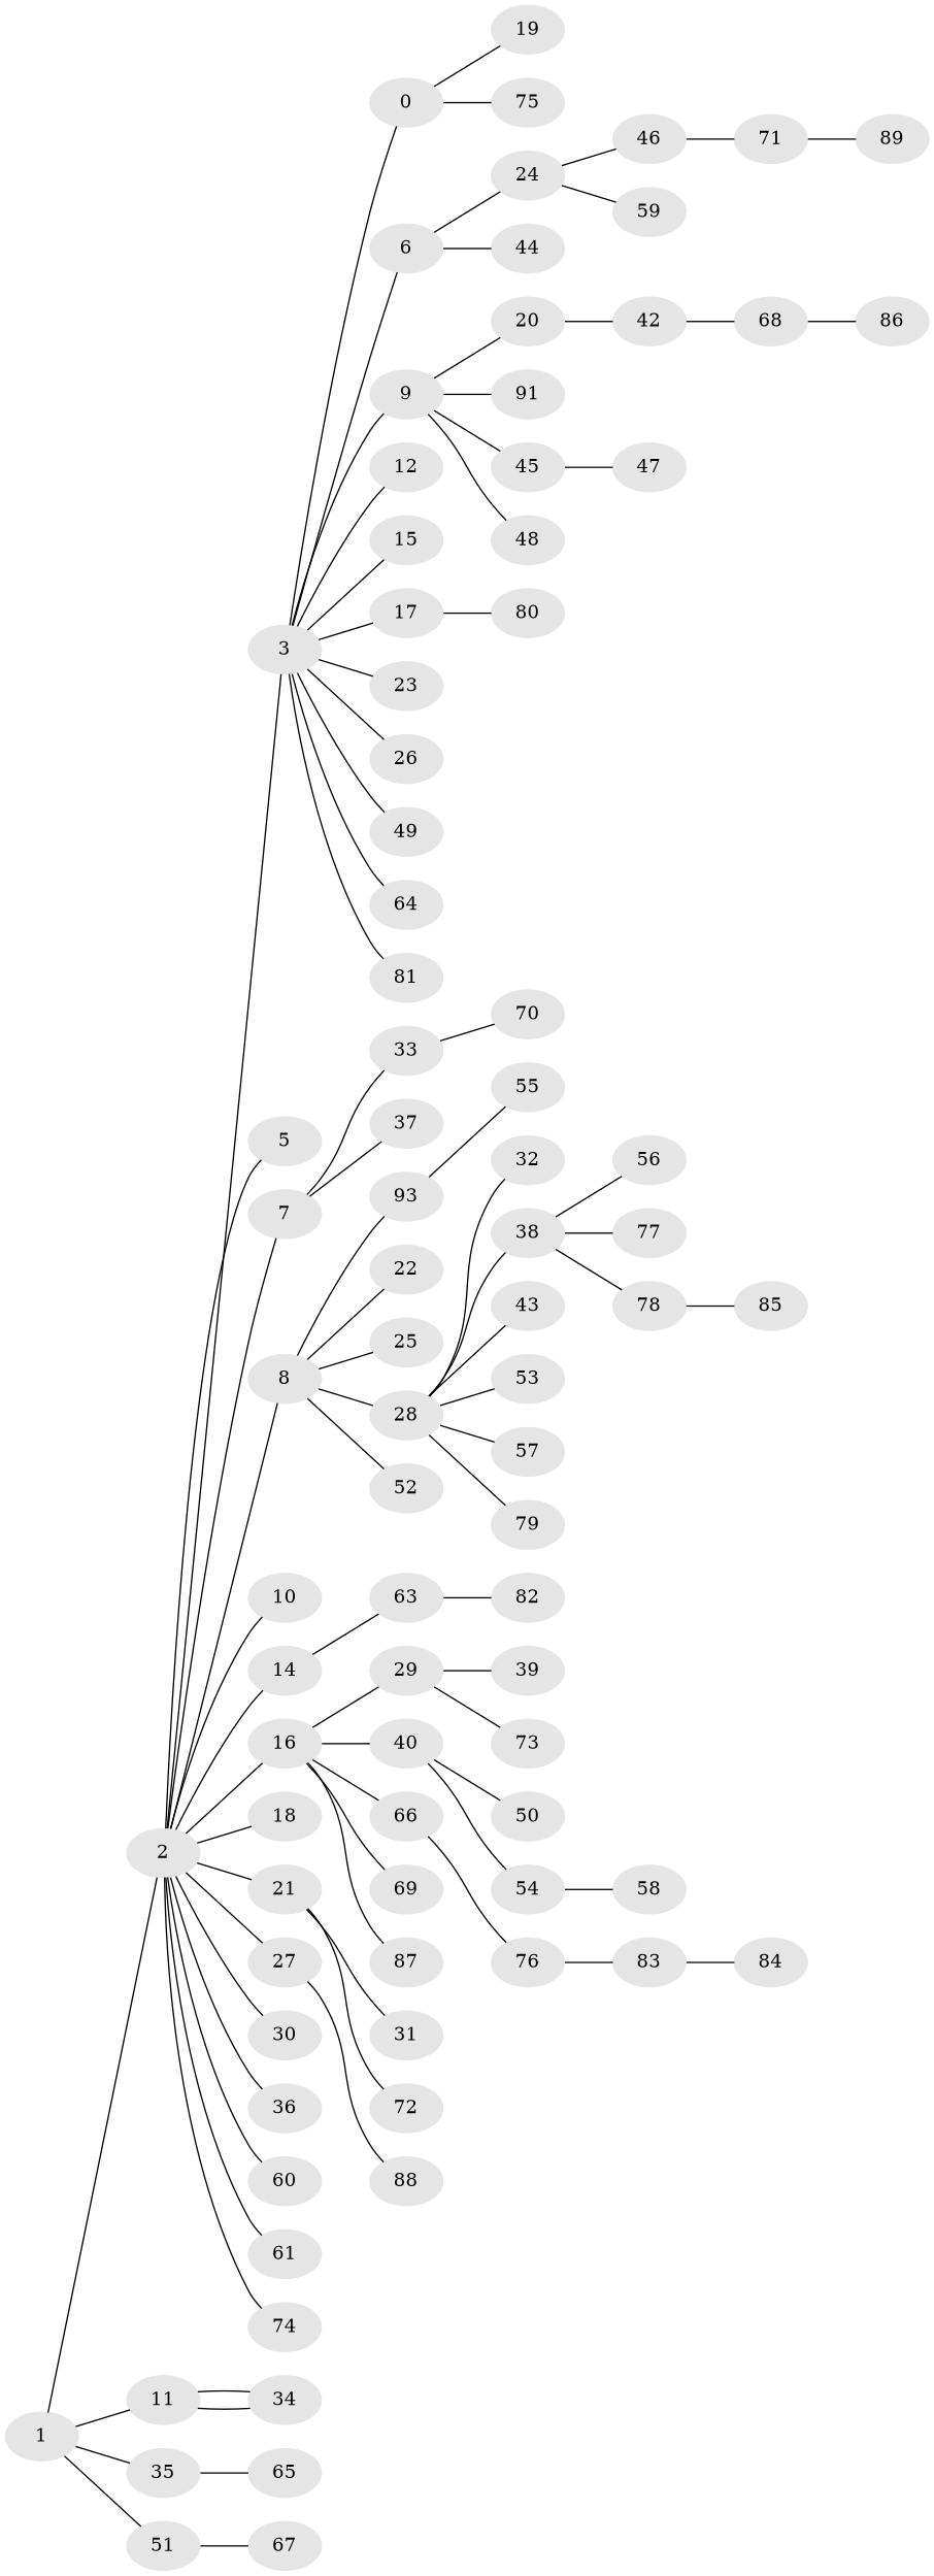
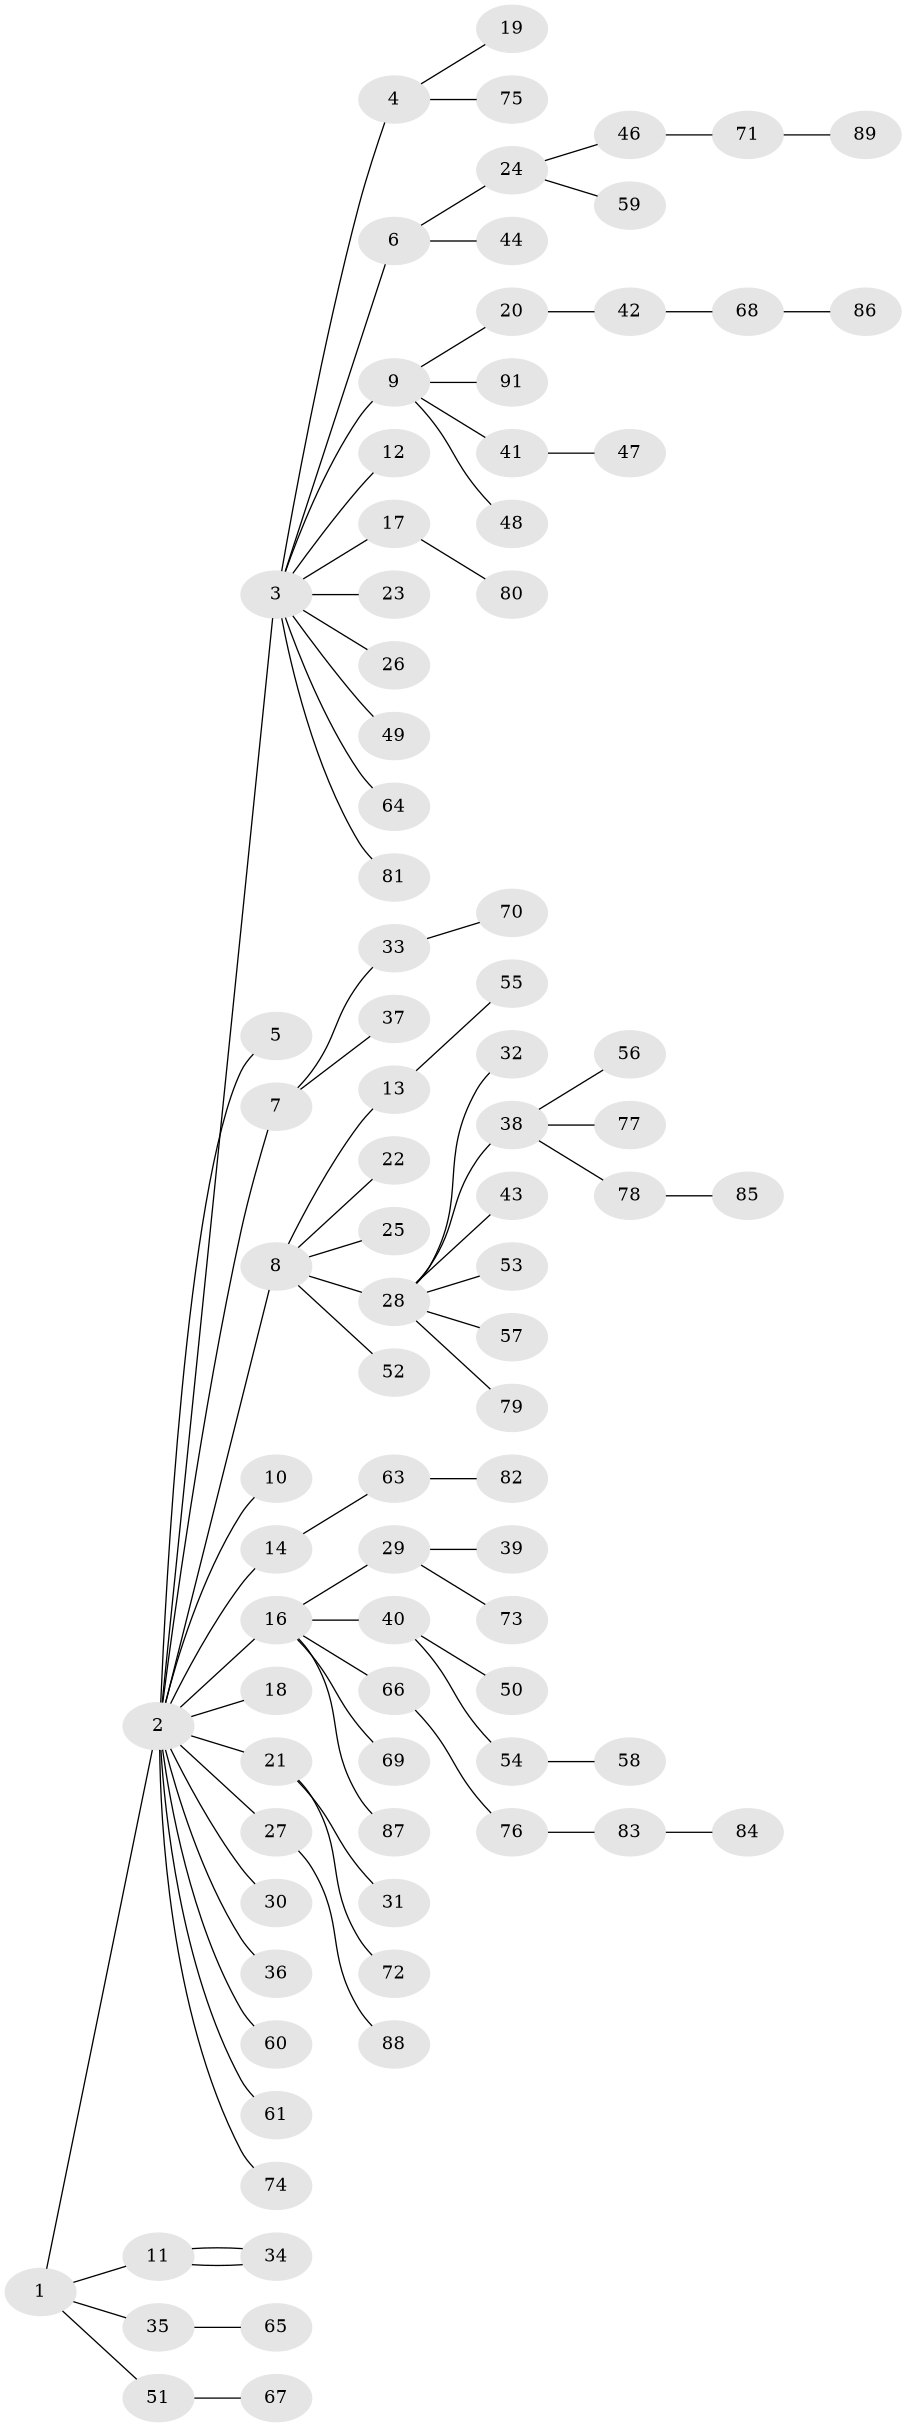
  graph {
    rankdir=LR
    node [color=gray90 style=filled]
    1
    2
    11
    35
    51
    3
    5
    7
    8
    10
    14
    16
    18
    21
    27
    30
    36
    60
    61
    74
    34
    65
    67
-   4 [label=0]
+   4
    6
    9
    12
-   15
    17
    23
    26
    49
    64
    81
    33
    37
-   13 [label=93]
+   13
    22
    25
    28
    52
    63
    29
    40
    66
    69
    87
    31
    72
    88
    19
    75
    24
    44
    20
    n56 [label=91]
-   45
+   45 [label=41]
    48
    80
    46
    59
    70
    55
    32
    38
    43
    53
    57
    79
    42
    47
    82
    39
    73
    50
    54
    76
    68
    71
    56
    77
    78
    85
    58
    86
    89
    83
    84
    1 -- 2
    1 -- 11
    1 -- 35
    1 -- 51
    2 -- 3
    2 -- 5
    2 -- 7
    2 -- 8
    2 -- 10
    2 -- 14
    2 -- 16
    2 -- 18
    2 -- 21
    2 -- 27
    2 -- 30
    2 -- 36
    2 -- 60
    2 -- 61
    2 -- 74
    11 -- 34
    11 -- 34
    35 -- 65
    51 -- 67
    3 -- 4
    3 -- 6
    3 -- 9
    3 -- 12
-   3 -- 15
    3 -- 17
    3 -- 23
    3 -- 26
    3 -- 49
    3 -- 64
    3 -- 81
    7 -- 33
    7 -- 37
    8 -- 13
    8 -- 22
    8 -- 25
    8 -- 28
    8 -- 52
    14 -- 63
    16 -- 29
    16 -- 40
    16 -- 66
    16 -- 69
    16 -- 87
    21 -- 31
    21 -- 72
    27 -- 88
    4 -- 19
    4 -- 75
    6 -- 24
    6 -- 44
    9 -- 20
    9 -- n56
    9 -- 45
    9 -- 48
    17 -- 80
    33 -- 70
    13 -- 55
    28 -- 32
    28 -- 38
    28 -- 43
    28 -- 53
    28 -- 57
    28 -- 79
    63 -- 82
    29 -- 39
    29 -- 73
    40 -- 50
    40 -- 54
    66 -- 76
    24 -- 46
    24 -- 59
    20 -- 42
    45 -- 47
    46 -- 71
    38 -- 56
    38 -- 77
    38 -- 78
    42 -- 68
    54 -- 58
    76 -- 83
    68 -- 86
    71 -- 89
    78 -- 85
    83 -- 84
  }
